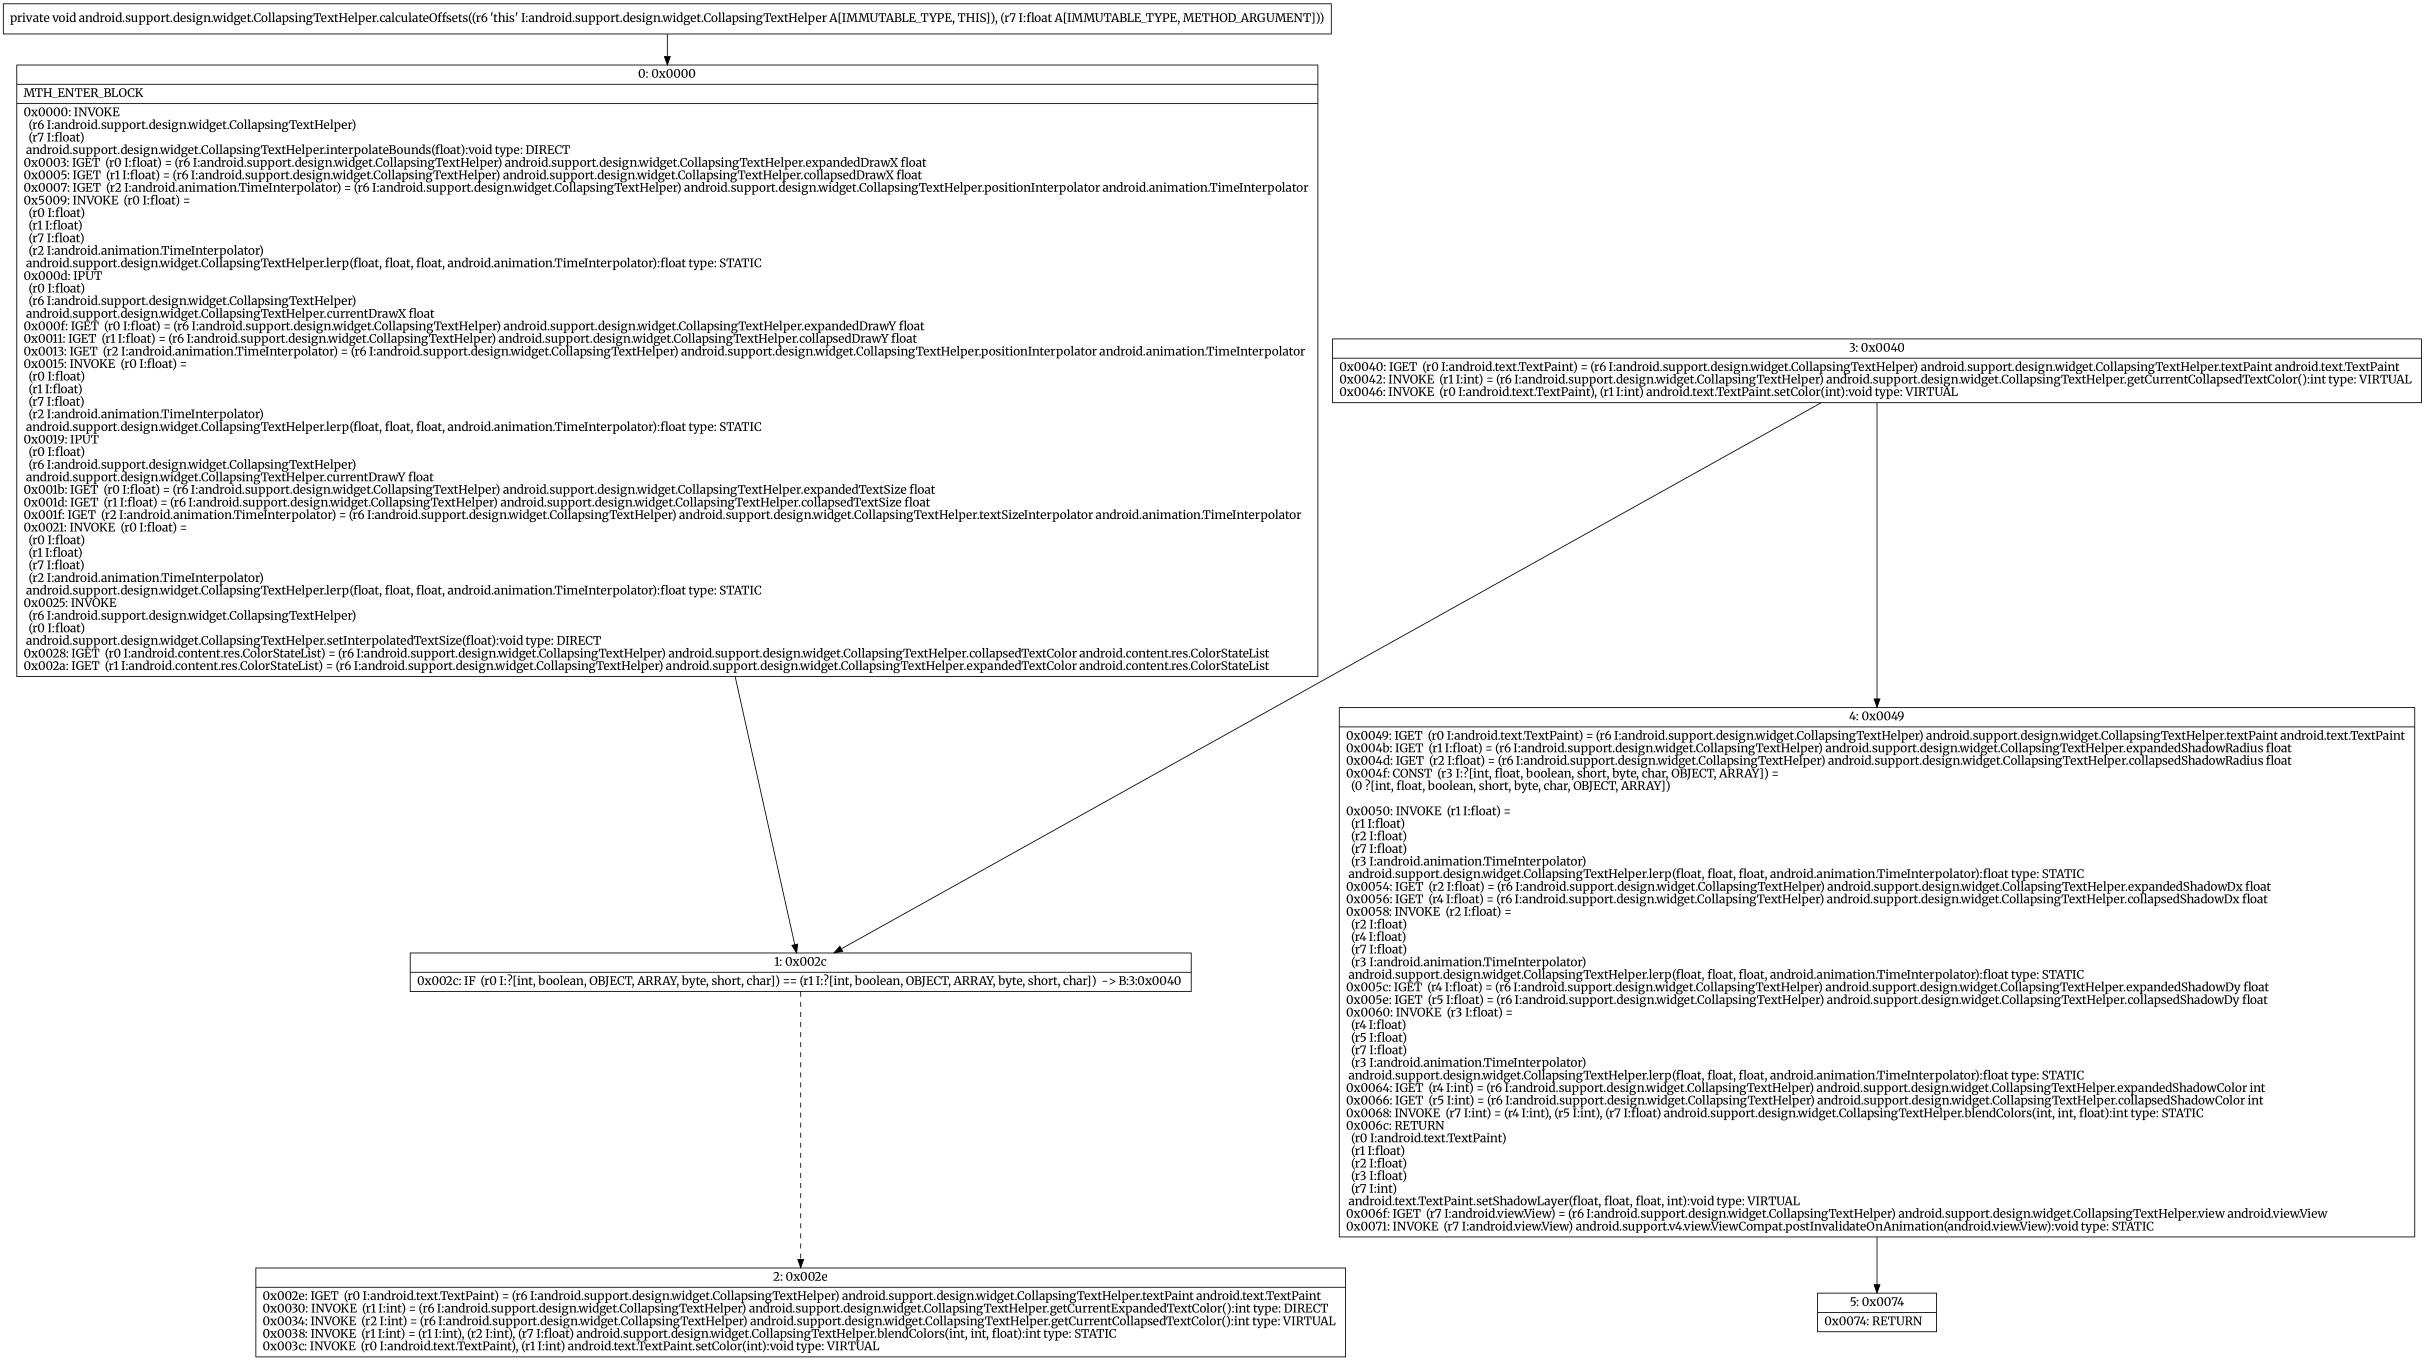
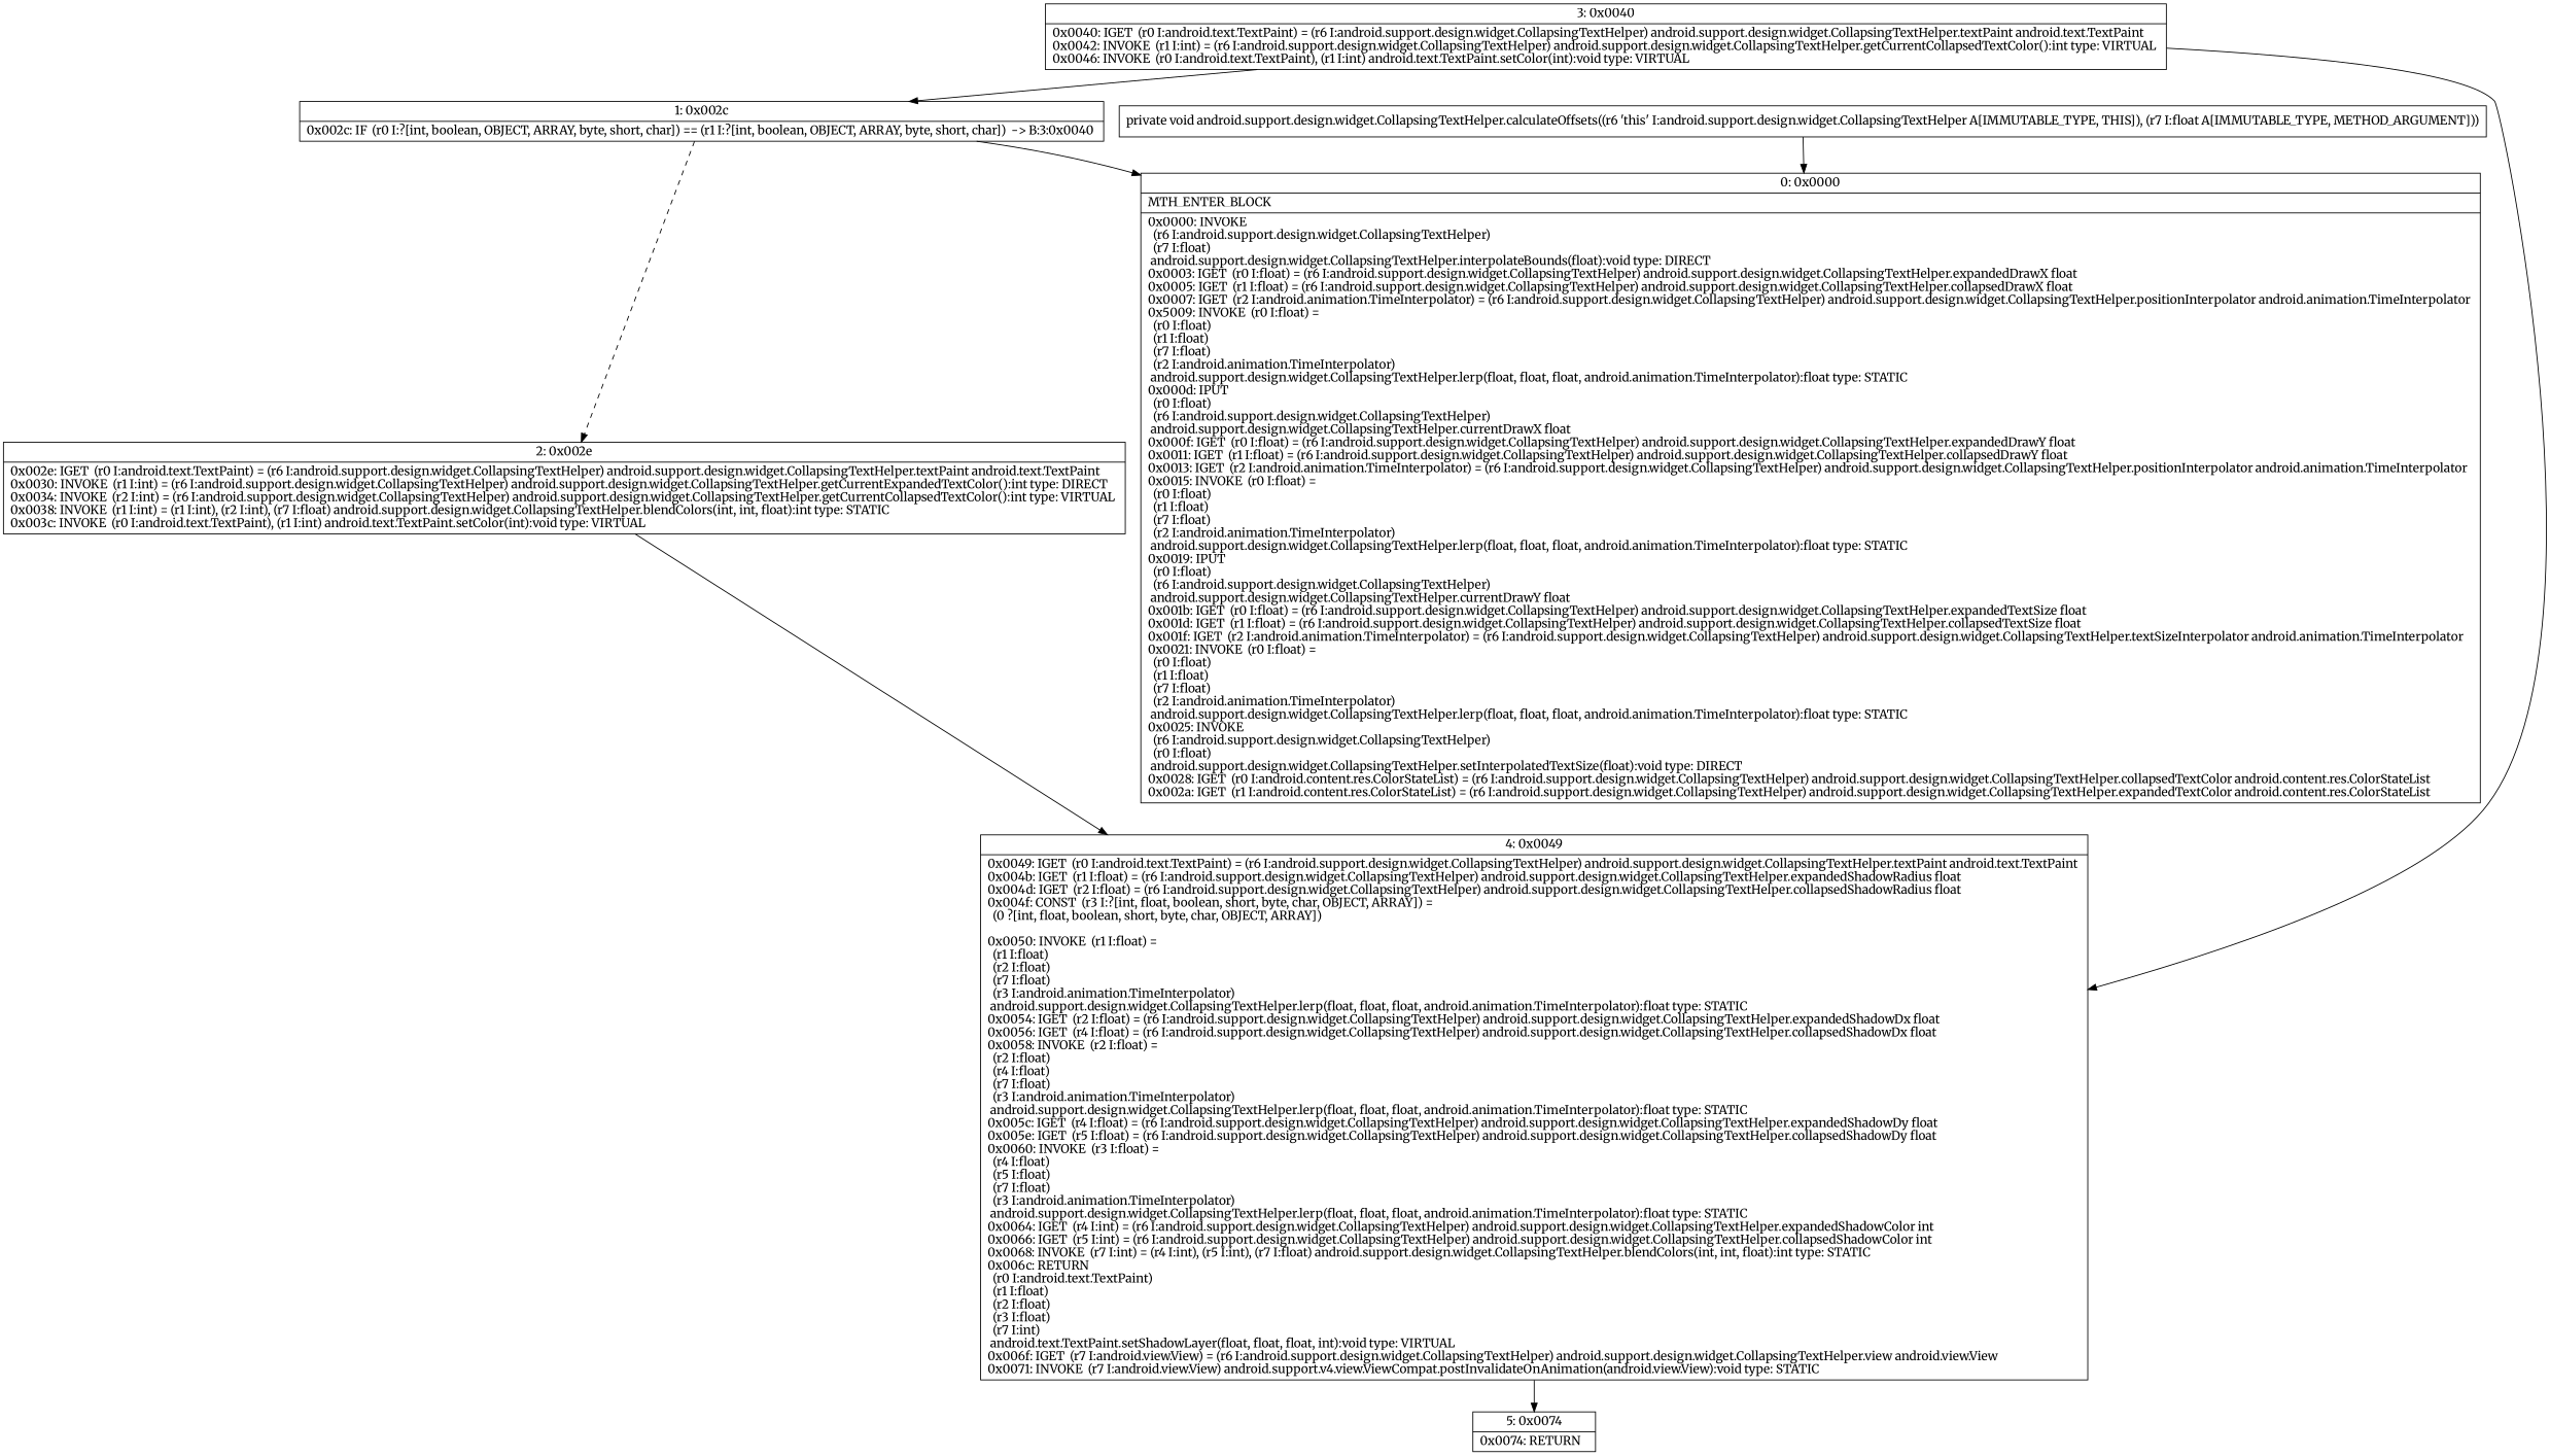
  digraph {
    fontname=Merriweather
    node [fontname=Merriweather shape=record]
    edge [fontname=Merriweather]
    n1 [label="{0\:\ 0x0000|MTH_ENTER_BLOCK\l|0x0000: INVOKE  \l  (r6 I:android.support.design.widget.CollapsingTextHelper)\l  (r7 I:float)\l android.support.design.widget.CollapsingTextHelper.interpolateBounds(float):void type: DIRECT \l0x0003: IGET  (r0 I:float) = (r6 I:android.support.design.widget.CollapsingTextHelper) android.support.design.widget.CollapsingTextHelper.expandedDrawX float \l0x0005: IGET  (r1 I:float) = (r6 I:android.support.design.widget.CollapsingTextHelper) android.support.design.widget.CollapsingTextHelper.collapsedDrawX float \l0x0007: IGET  (r2 I:android.animation.TimeInterpolator) = (r6 I:android.support.design.widget.CollapsingTextHelper) android.support.design.widget.CollapsingTextHelper.positionInterpolator android.animation.TimeInterpolator \l0x5009: INVOKE  (r0 I:float) = \l  (r0 I:float)\l  (r1 I:float)\l  (r7 I:float)\l  (r2 I:android.animation.TimeInterpolator)\l android.support.design.widget.CollapsingTextHelper.lerp(float, float, float, android.animation.TimeInterpolator):float type: STATIC \l0x000d: IPUT  \l  (r0 I:float)\l  (r6 I:android.support.design.widget.CollapsingTextHelper)\l android.support.design.widget.CollapsingTextHelper.currentDrawX float \l0x000f: IGET  (r0 I:float) = (r6 I:android.support.design.widget.CollapsingTextHelper) android.support.design.widget.CollapsingTextHelper.expandedDrawY float \l0x0011: IGET  (r1 I:float) = (r6 I:android.support.design.widget.CollapsingTextHelper) android.support.design.widget.CollapsingTextHelper.collapsedDrawY float \l0x0013: IGET  (r2 I:android.animation.TimeInterpolator) = (r6 I:android.support.design.widget.CollapsingTextHelper) android.support.design.widget.CollapsingTextHelper.positionInterpolator android.animation.TimeInterpolator \l0x0015: INVOKE  (r0 I:float) = \l  (r0 I:float)\l  (r1 I:float)\l  (r7 I:float)\l  (r2 I:android.animation.TimeInterpolator)\l android.support.design.widget.CollapsingTextHelper.lerp(float, float, float, android.animation.TimeInterpolator):float type: STATIC \l0x0019: IPUT  \l  (r0 I:float)\l  (r6 I:android.support.design.widget.CollapsingTextHelper)\l android.support.design.widget.CollapsingTextHelper.currentDrawY float \l0x001b: IGET  (r0 I:float) = (r6 I:android.support.design.widget.CollapsingTextHelper) android.support.design.widget.CollapsingTextHelper.expandedTextSize float \l0x001d: IGET  (r1 I:float) = (r6 I:android.support.design.widget.CollapsingTextHelper) android.support.design.widget.CollapsingTextHelper.collapsedTextSize float \l0x001f: IGET  (r2 I:android.animation.TimeInterpolator) = (r6 I:android.support.design.widget.CollapsingTextHelper) android.support.design.widget.CollapsingTextHelper.textSizeInterpolator android.animation.TimeInterpolator \l0x0021: INVOKE  (r0 I:float) = \l  (r0 I:float)\l  (r1 I:float)\l  (r7 I:float)\l  (r2 I:android.animation.TimeInterpolator)\l android.support.design.widget.CollapsingTextHelper.lerp(float, float, float, android.animation.TimeInterpolator):float type: STATIC \l0x0025: INVOKE  \l  (r6 I:android.support.design.widget.CollapsingTextHelper)\l  (r0 I:float)\l android.support.design.widget.CollapsingTextHelper.setInterpolatedTextSize(float):void type: DIRECT \l0x0028: IGET  (r0 I:android.content.res.ColorStateList) = (r6 I:android.support.design.widget.CollapsingTextHelper) android.support.design.widget.CollapsingTextHelper.collapsedTextColor android.content.res.ColorStateList \l0x002a: IGET  (r1 I:android.content.res.ColorStateList) = (r6 I:android.support.design.widget.CollapsingTextHelper) android.support.design.widget.CollapsingTextHelper.expandedTextColor android.content.res.ColorStateList \l}"]
    n2 [label="{1\:\ 0x002c|0x002c: IF  (r0 I:?[int, boolean, OBJECT, ARRAY, byte, short, char]) == (r1 I:?[int, boolean, OBJECT, ARRAY, byte, short, char])  \-\> B:3:0x0040 \l}"]
    n3 [label="{2\:\ 0x002e|0x002e: IGET  (r0 I:android.text.TextPaint) = (r6 I:android.support.design.widget.CollapsingTextHelper) android.support.design.widget.CollapsingTextHelper.textPaint android.text.TextPaint \l0x0030: INVOKE  (r1 I:int) = (r6 I:android.support.design.widget.CollapsingTextHelper) android.support.design.widget.CollapsingTextHelper.getCurrentExpandedTextColor():int type: DIRECT \l0x0034: INVOKE  (r2 I:int) = (r6 I:android.support.design.widget.CollapsingTextHelper) android.support.design.widget.CollapsingTextHelper.getCurrentCollapsedTextColor():int type: VIRTUAL \l0x0038: INVOKE  (r1 I:int) = (r1 I:int), (r2 I:int), (r7 I:float) android.support.design.widget.CollapsingTextHelper.blendColors(int, int, float):int type: STATIC \l0x003c: INVOKE  (r0 I:android.text.TextPaint), (r1 I:int) android.text.TextPaint.setColor(int):void type: VIRTUAL \l}"]
    n4 [label="{4\:\ 0x0049|0x0049: IGET  (r0 I:android.text.TextPaint) = (r6 I:android.support.design.widget.CollapsingTextHelper) android.support.design.widget.CollapsingTextHelper.textPaint android.text.TextPaint \l0x004b: IGET  (r1 I:float) = (r6 I:android.support.design.widget.CollapsingTextHelper) android.support.design.widget.CollapsingTextHelper.expandedShadowRadius float \l0x004d: IGET  (r2 I:float) = (r6 I:android.support.design.widget.CollapsingTextHelper) android.support.design.widget.CollapsingTextHelper.collapsedShadowRadius float \l0x004f: CONST  (r3 I:?[int, float, boolean, short, byte, char, OBJECT, ARRAY]) = \l  (0 ?[int, float, boolean, short, byte, char, OBJECT, ARRAY])\l \l0x0050: INVOKE  (r1 I:float) = \l  (r1 I:float)\l  (r2 I:float)\l  (r7 I:float)\l  (r3 I:android.animation.TimeInterpolator)\l android.support.design.widget.CollapsingTextHelper.lerp(float, float, float, android.animation.TimeInterpolator):float type: STATIC \l0x0054: IGET  (r2 I:float) = (r6 I:android.support.design.widget.CollapsingTextHelper) android.support.design.widget.CollapsingTextHelper.expandedShadowDx float \l0x0056: IGET  (r4 I:float) = (r6 I:android.support.design.widget.CollapsingTextHelper) android.support.design.widget.CollapsingTextHelper.collapsedShadowDx float \l0x0058: INVOKE  (r2 I:float) = \l  (r2 I:float)\l  (r4 I:float)\l  (r7 I:float)\l  (r3 I:android.animation.TimeInterpolator)\l android.support.design.widget.CollapsingTextHelper.lerp(float, float, float, android.animation.TimeInterpolator):float type: STATIC \l0x005c: IGET  (r4 I:float) = (r6 I:android.support.design.widget.CollapsingTextHelper) android.support.design.widget.CollapsingTextHelper.expandedShadowDy float \l0x005e: IGET  (r5 I:float) = (r6 I:android.support.design.widget.CollapsingTextHelper) android.support.design.widget.CollapsingTextHelper.collapsedShadowDy float \l0x0060: INVOKE  (r3 I:float) = \l  (r4 I:float)\l  (r5 I:float)\l  (r7 I:float)\l  (r3 I:android.animation.TimeInterpolator)\l android.support.design.widget.CollapsingTextHelper.lerp(float, float, float, android.animation.TimeInterpolator):float type: STATIC \l0x0064: IGET  (r4 I:int) = (r6 I:android.support.design.widget.CollapsingTextHelper) android.support.design.widget.CollapsingTextHelper.expandedShadowColor int \l0x0066: IGET  (r5 I:int) = (r6 I:android.support.design.widget.CollapsingTextHelper) android.support.design.widget.CollapsingTextHelper.collapsedShadowColor int \l0x0068: INVOKE  (r7 I:int) = (r4 I:int), (r5 I:int), (r7 I:float) android.support.design.widget.CollapsingTextHelper.blendColors(int, int, float):int type: STATIC \l0x006c: RETURN  \l  (r0 I:android.text.TextPaint)\l  (r1 I:float)\l  (r2 I:float)\l  (r3 I:float)\l  (r7 I:int)\l android.text.TextPaint.setShadowLayer(float, float, float, int):void type: VIRTUAL \l0x006f: IGET  (r7 I:android.view.View) = (r6 I:android.support.design.widget.CollapsingTextHelper) android.support.design.widget.CollapsingTextHelper.view android.view.View \l0x0071: INVOKE  (r7 I:android.view.View) android.support.v4.view.ViewCompat.postInvalidateOnAnimation(android.view.View):void type: STATIC \l}"]
    n5 [label="{3\:\ 0x0040|0x0040: IGET  (r0 I:android.text.TextPaint) = (r6 I:android.support.design.widget.CollapsingTextHelper) android.support.design.widget.CollapsingTextHelper.textPaint android.text.TextPaint \l0x0042: INVOKE  (r1 I:int) = (r6 I:android.support.design.widget.CollapsingTextHelper) android.support.design.widget.CollapsingTextHelper.getCurrentCollapsedTextColor():int type: VIRTUAL \l0x0046: INVOKE  (r0 I:android.text.TextPaint), (r1 I:int) android.text.TextPaint.setColor(int):void type: VIRTUAL \l}"]
    n6 [label="{5\:\ 0x0074|0x0074: RETURN   \l}"]
    n7 [label="{private void android.support.design.widget.CollapsingTextHelper.calculateOffsets((r6 'this' I:android.support.design.widget.CollapsingTextHelper A[IMMUTABLE_TYPE, THIS]), (r7 I:float A[IMMUTABLE_TYPE, METHOD_ARGUMENT])) }"]
-   n1 -> n2
+   n2 -> n1
    n2 -> n3 [style=dashed]
+   n3 -> n4
    n4 -> n6
    n5 -> n2
    n5 -> n4
    n7 -> n1
  }
